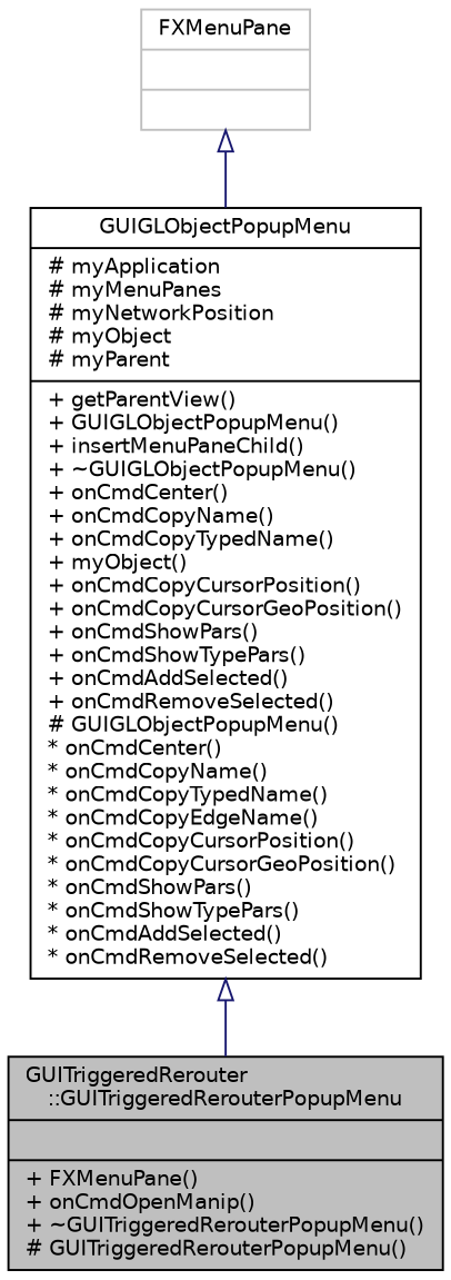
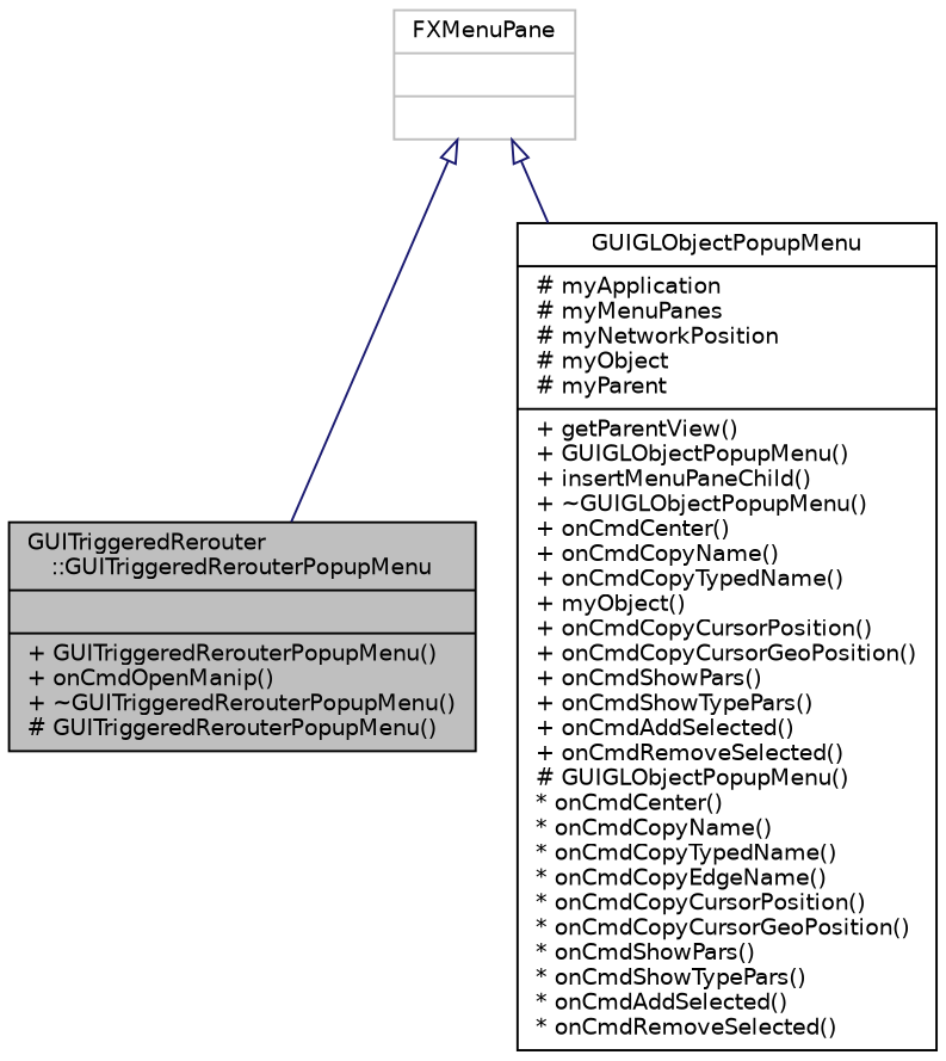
  digraph {
    node [color=black fillcolor=white fontname=Helvetica fontsize=10 shape=record style=filled]
    edge [arrowtail=onormal color=midnightblue dir=back fontname=Helvetica fontsize=10 labelfontname=Helvetica labelfontsize=10 style=solid]
-   n1 [fillcolor=grey75 fontcolor=black height=0.2 label="{GUITriggeredRerouter\l::GUITriggeredRerouterPopupMenu\n||+ FXMenuPane()\l+ onCmdOpenManip()\l+ ~GUITriggeredRerouterPopupMenu()\l# GUITriggeredRerouterPopupMenu()\l}" width=0.4]
+   n1 [fillcolor=grey75 fontcolor=black height=0.2 label="{GUITriggeredRerouter\l::GUITriggeredRerouterPopupMenu\n||+ GUITriggeredRerouterPopupMenu()\l+ onCmdOpenManip()\l+ ~GUITriggeredRerouterPopupMenu()\l# GUITriggeredRerouterPopupMenu()\l}" width=0.4]
    n2 [height=0.2 label="{GUIGLObjectPopupMenu\n|# myApplication\l# myMenuPanes\l# myNetworkPosition\l# myObject\l# myParent\l|+ getParentView()\l+ GUIGLObjectPopupMenu()\l+ insertMenuPaneChild()\l+ ~GUIGLObjectPopupMenu()\l+ onCmdCenter()\l+ onCmdCopyName()\l+ onCmdCopyTypedName()\l+ myObject()\l+ onCmdCopyCursorPosition()\l+ onCmdCopyCursorGeoPosition()\l+ onCmdShowPars()\l+ onCmdShowTypePars()\l+ onCmdAddSelected()\l+ onCmdRemoveSelected()\l# GUIGLObjectPopupMenu()\l* onCmdCenter()\l* onCmdCopyName()\l* onCmdCopyTypedName()\l* onCmdCopyEdgeName()\l* onCmdCopyCursorPosition()\l* onCmdCopyCursorGeoPosition()\l* onCmdShowPars()\l* onCmdShowTypePars()\l* onCmdAddSelected()\l* onCmdRemoveSelected()\l}" width=0.4]
    n3 [color=grey75 height=0.2 label="{FXMenuPane\n||}" width=0.4]
-   n2 -> n1
+   n3 -> n1
    n3 -> n2
  }
